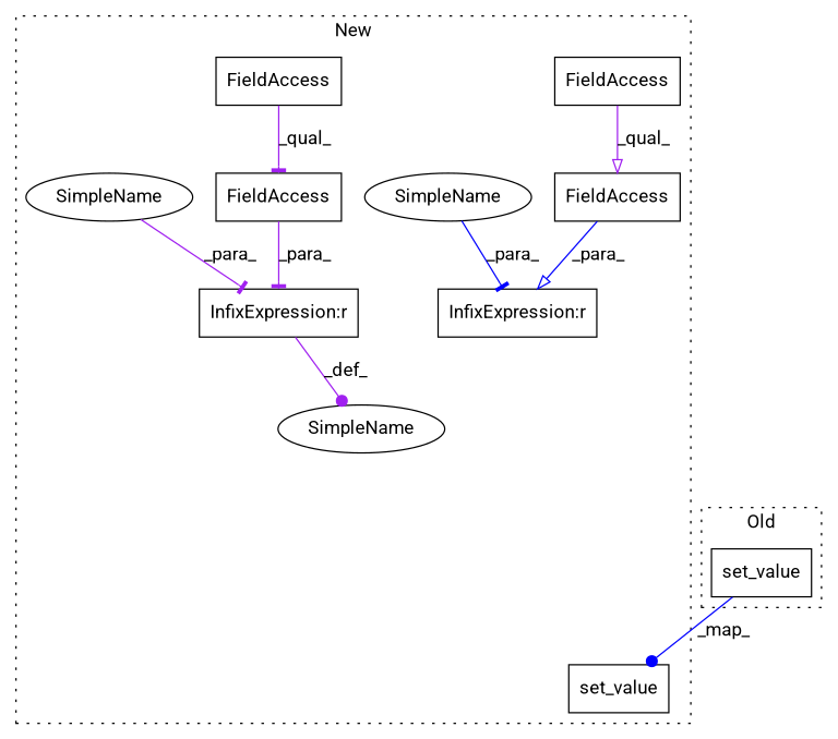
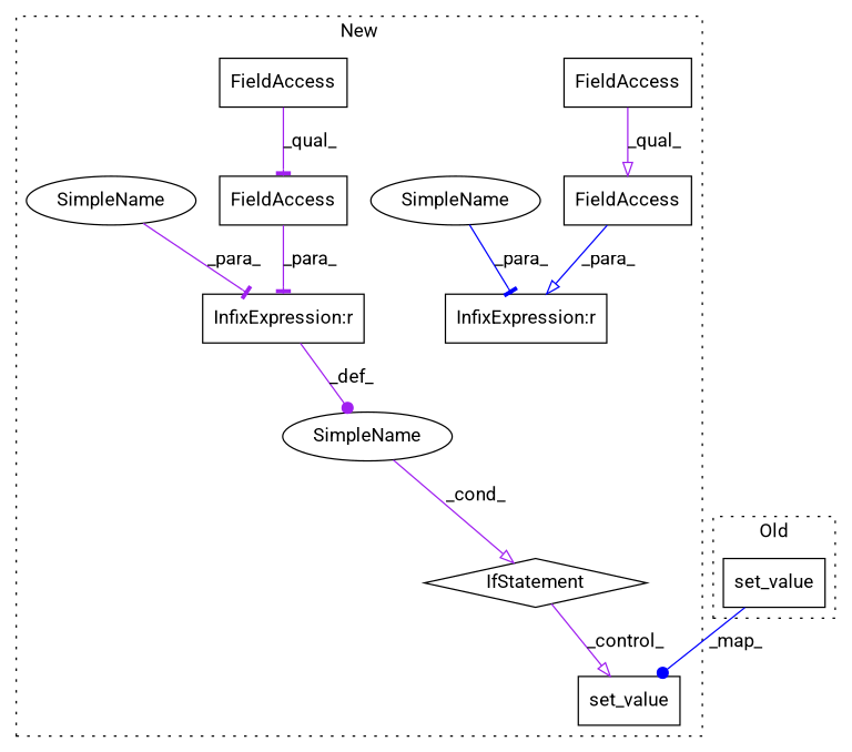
  digraph {
    fontname=Roboto
    node [a=22 l="10,1" s=5968 shape=box fontname=Roboto]
    edge [color=purple arrowhead=onormal fontname=Roboto]
    n1 [a=32 label=set_value s="6114,6137"]
+   n2 [a=25 l="4,2" label=IfStatement s="5964,6007" shape=diamond]
    n3 [a=42 label=SimpleName shape=ellipse l="" s=""]
    n4 [a=27 l=4 label="InfixExpression:r" s=5990]
    n5 [l=22 label=FieldAccess]
    n6 [l=16 label=FieldAccess]
    n7 [a=27 l=4 label="InfixExpression:r" s=5804]
    n8 [l=22 label=FieldAccess s=5782]
    n9 [l=16 label=FieldAccess s=5782]
    n10 [a=42 l=13 label=SimpleName s=5808 shape=ellipse]
    n11 [a=42 l=13 label=SimpleName s=5994 shape=ellipse]
    n12 [a=32 label=set_value s="5807,5830"]
    subgraph cluster_1 {
      label=New
      style=dotted
      n1
+     n2
      n3
      n4
      n5
      n6
      n7
      n8
      n9
      n10
      n11
    }
    subgraph cluster_2 {
      label=Old
      style=dotted
      n12
    }
+   n2 -> n1 [label=_control_]
+   n3 -> n2 [label=_cond_]
    n4 -> n3 [label=_def_ arrowhead=dot]
    n5 -> n4 [label=_para_ arrowhead=tee]
    n6 -> n5 [label=_qual_ arrowhead=tee]
    n8 -> n7 [label=_para_ color=blue]
    n9 -> n8 [label=_qual_]
    n10 -> n7 [label=_para_ color=blue arrowhead=tee]
    n11 -> n4 [label=_para_ arrowhead=tee]
    n12 -> n1 [label=_map_ color=blue arrowhead=dot]
  }
